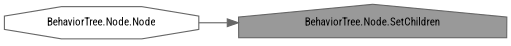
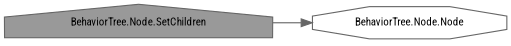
  digraph {
    rankdir=RL
    fontname="Roboto Condensed"
    node [fontname="Roboto Condensed" fontsize=10 style=filled]
    n1 [color=gray40 fillcolor=grey60 fontcolor=black height=0.2 label="BehaviorTree.Node.SetChildren" shape=house width=0.4]
    n2 [color=grey40 fillcolor=white height=0.2 label="BehaviorTree.Node.Node" shape=octagon width=0.4]
-   n1 -> n2 [color=gray40 dir=back fontname="Roboto Condensed" fontsize=10 labelfontname=Helvetica labelfontsize=10 style=solid]
+   n2 -> n1 [color=gray40 dir=back fontname="Roboto Condensed" fontsize=10 labelfontname=Helvetica labelfontsize=10 style=solid]
  }
